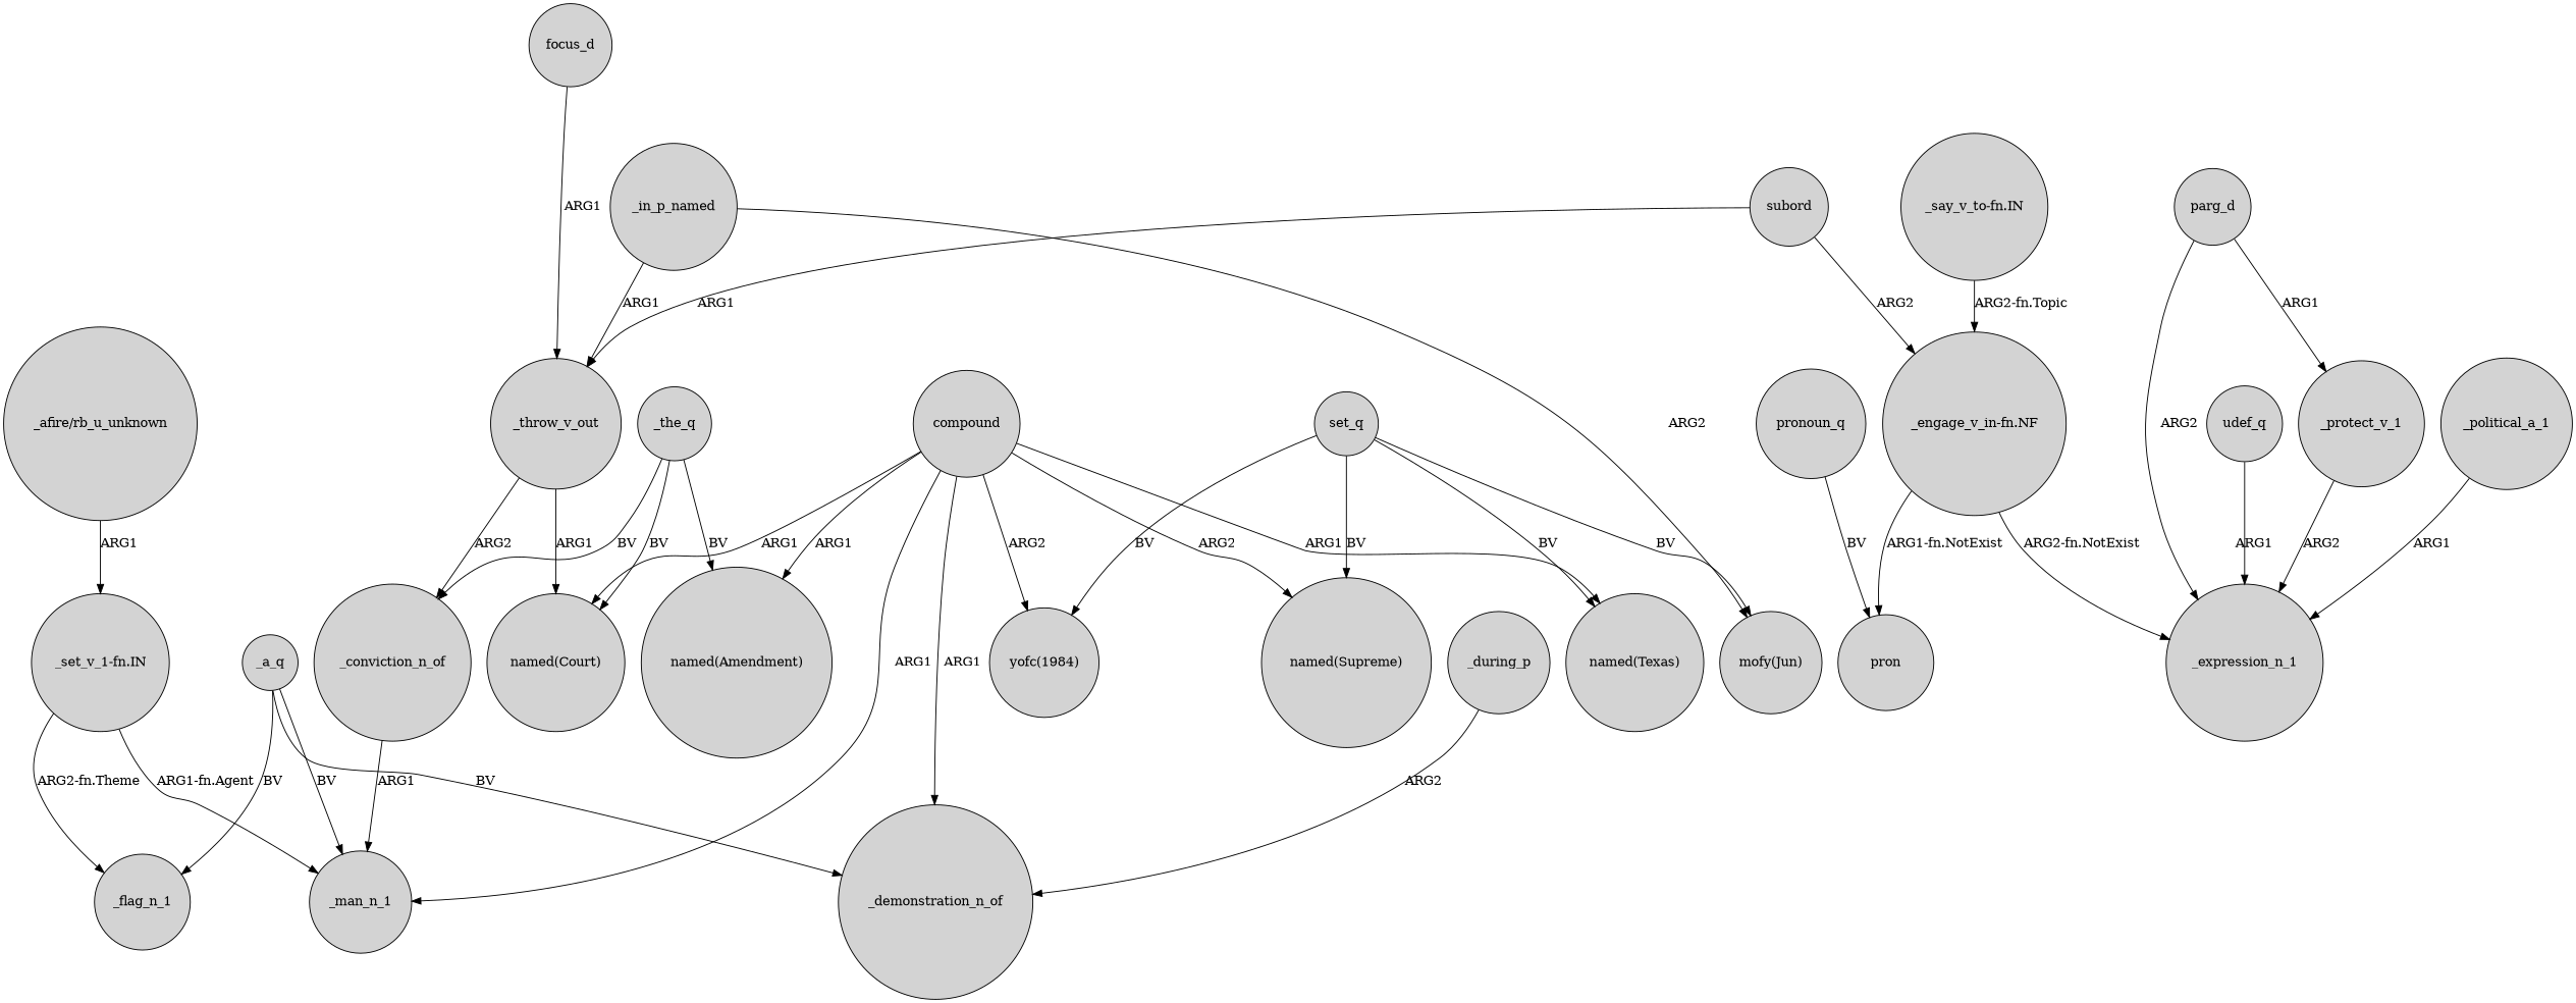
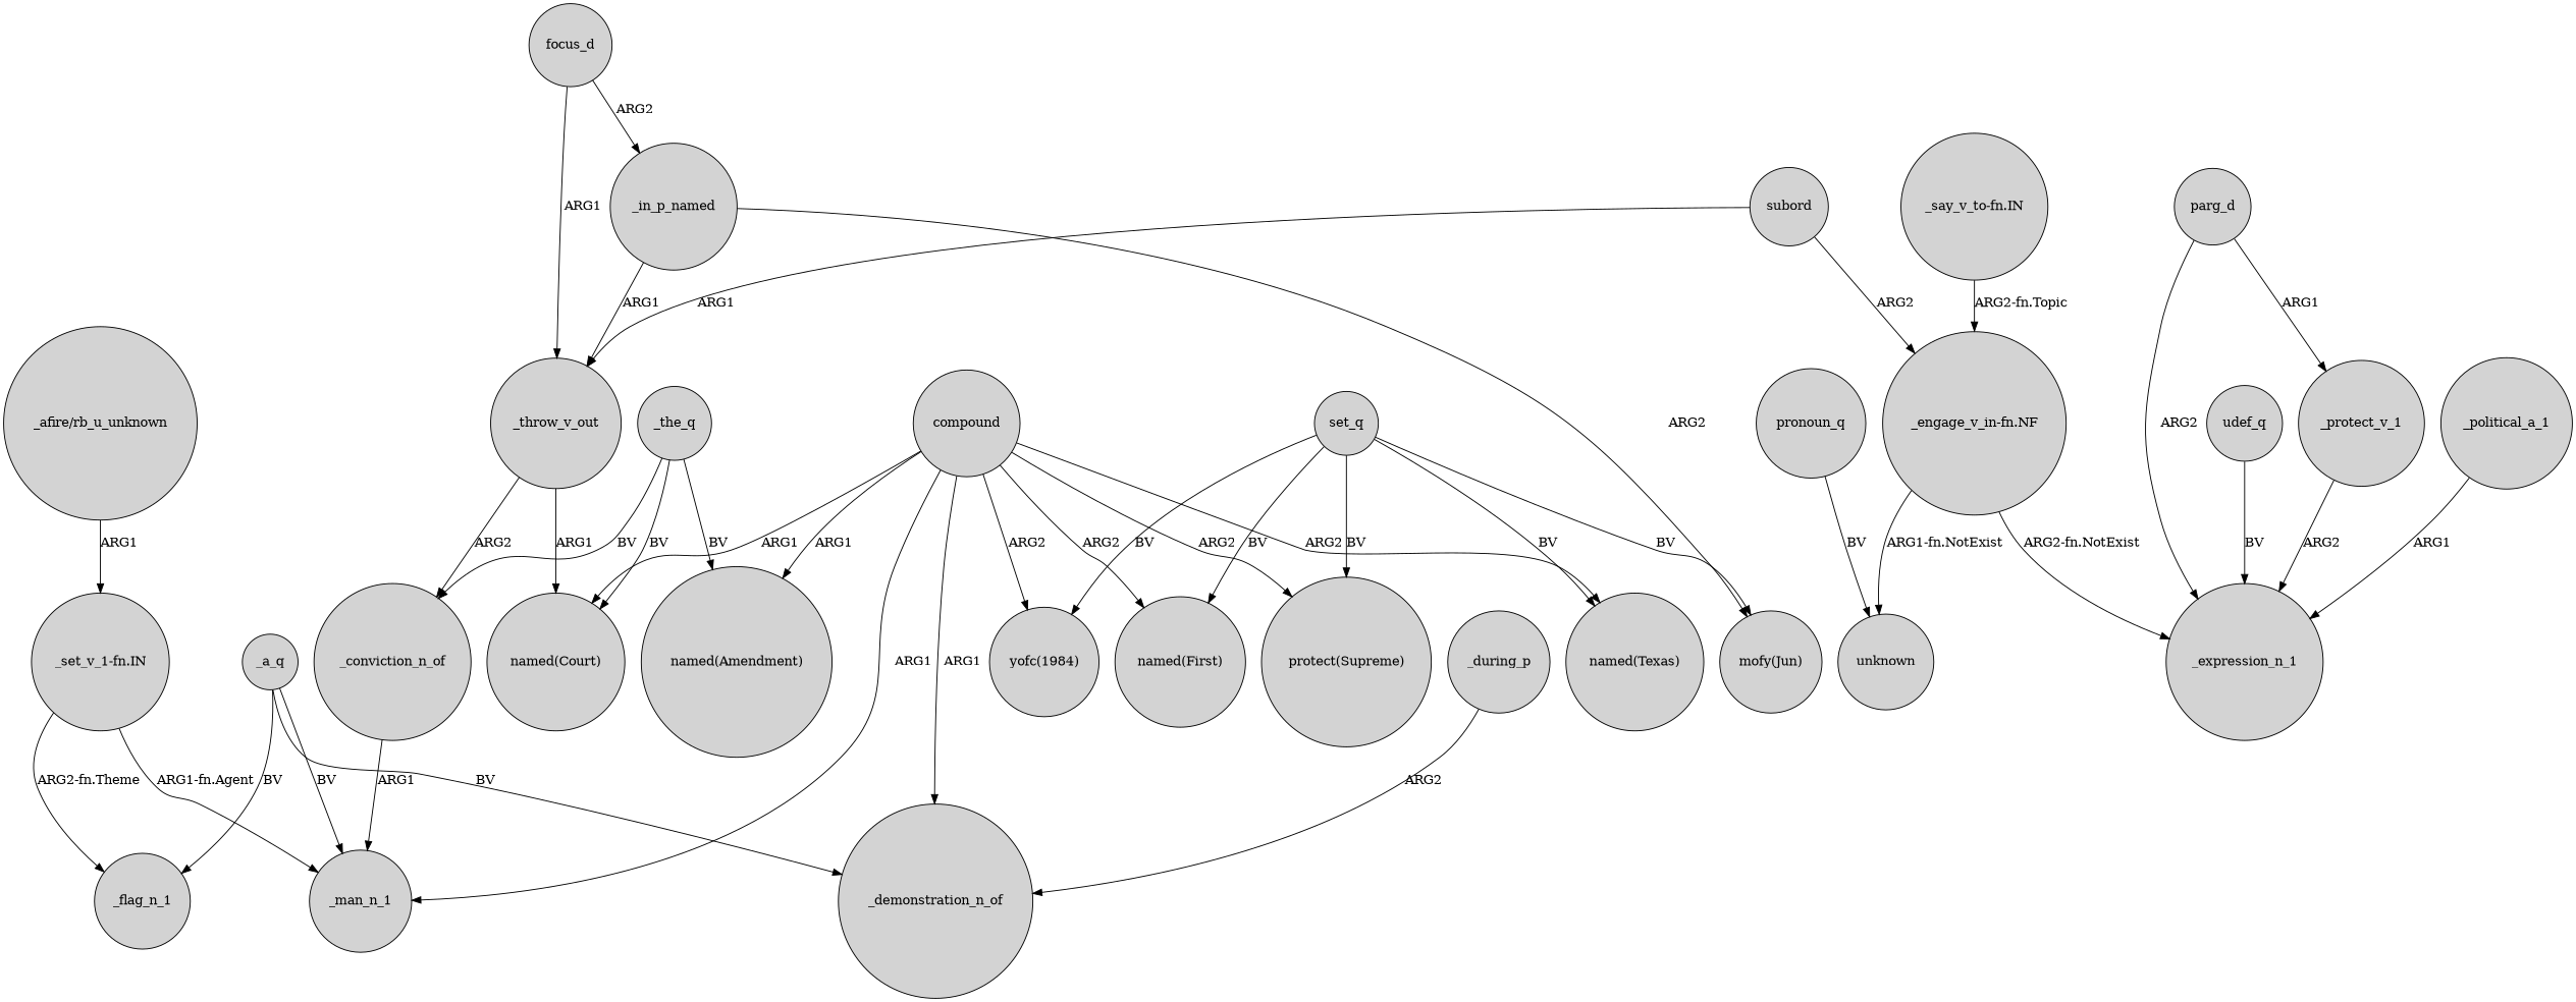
  digraph {
    node [shape=circle style=filled]
    subord
    _throw_v_out
    "_engage_v_in-fn.NF"
    "named(Court)"
    _conviction_n_of
    "_say_v_to-fn.IN"
    _man_n_1
    _protect_v_1
    _expression_n_1
    _political_a_1
    focus_d
    n12 [label=_in_p_named]
    "mofy(Jun)"
    parg_d
    compound
    "named(Amendment)"
+   "named(First)"
    "yofc(1984)"
    "named(Texas)"
    _demonstration_n_of
-   "named(Supreme)"
-   pron
+   "named(Supreme)" [label="protect(Supreme)"]
+   pron [label=unknown]
    n23 [label=set_q]
    "_afire/rb_u_unknown"
    "_set_v_1-fn.IN"
    _flag_n_1
    _the_q
    pronoun_q
    _during_p
    _a_q
    udef_q
    subord -> _throw_v_out [label=ARG1]
    subord -> "_engage_v_in-fn.NF" [label=ARG2]
    _throw_v_out -> "named(Court)" [label=ARG1]
    _throw_v_out -> _conviction_n_of [label=ARG2]
    "_engage_v_in-fn.NF" -> _expression_n_1 [label="ARG2-fn.NotExist"]
    "_engage_v_in-fn.NF" -> pron [label="ARG1-fn.NotExist"]
    _conviction_n_of -> _man_n_1 [label=ARG1]
    "_say_v_to-fn.IN" -> "_engage_v_in-fn.NF" [label="ARG2-fn.Topic"]
    _protect_v_1 -> _expression_n_1 [label=ARG2]
    _political_a_1 -> _expression_n_1 [label=ARG1]
    focus_d -> _throw_v_out [label=ARG1]
+   focus_d -> n12 [label=ARG2]
    n12 -> _throw_v_out [label=ARG1]
    n12 -> "mofy(Jun)" [label=ARG2]
    parg_d -> _protect_v_1 [label=ARG1]
    parg_d -> _expression_n_1 [label=ARG2]
    compound -> "named(Court)" [label=ARG1]
    compound -> _man_n_1 [label=ARG1]
    compound -> "named(Amendment)" [label=ARG1]
+   compound -> "named(First)" [label=ARG2]
    compound -> "yofc(1984)" [label=ARG2]
-   compound -> "named(Texas)" [label=ARG1]
+   compound -> "named(Texas)" [label=ARG2]
    compound -> _demonstration_n_of [label=ARG1]
    compound -> "named(Supreme)" [label=ARG2]
    n23 -> "mofy(Jun)" [label=BV]
+   n23 -> "named(First)" [label=BV]
    n23 -> "yofc(1984)" [label=BV]
    n23 -> "named(Texas)" [label=BV]
    n23 -> "named(Supreme)" [label=BV]
    "_afire/rb_u_unknown" -> "_set_v_1-fn.IN" [label=ARG1]
    "_set_v_1-fn.IN" -> _man_n_1 [label="ARG1-fn.Agent"]
    "_set_v_1-fn.IN" -> _flag_n_1 [label="ARG2-fn.Theme"]
    _the_q -> "named(Court)" [label=BV]
    _the_q -> _conviction_n_of [label=BV]
    _the_q -> "named(Amendment)" [label=BV]
    pronoun_q -> pron [label=BV]
    _during_p -> _demonstration_n_of [label=ARG2]
    _a_q -> _man_n_1 [label=BV]
    _a_q -> _demonstration_n_of [label=BV]
    _a_q -> _flag_n_1 [label=BV]
-   udef_q -> _expression_n_1 [label=ARG1]
+   udef_q -> _expression_n_1 [label=BV]
  }
